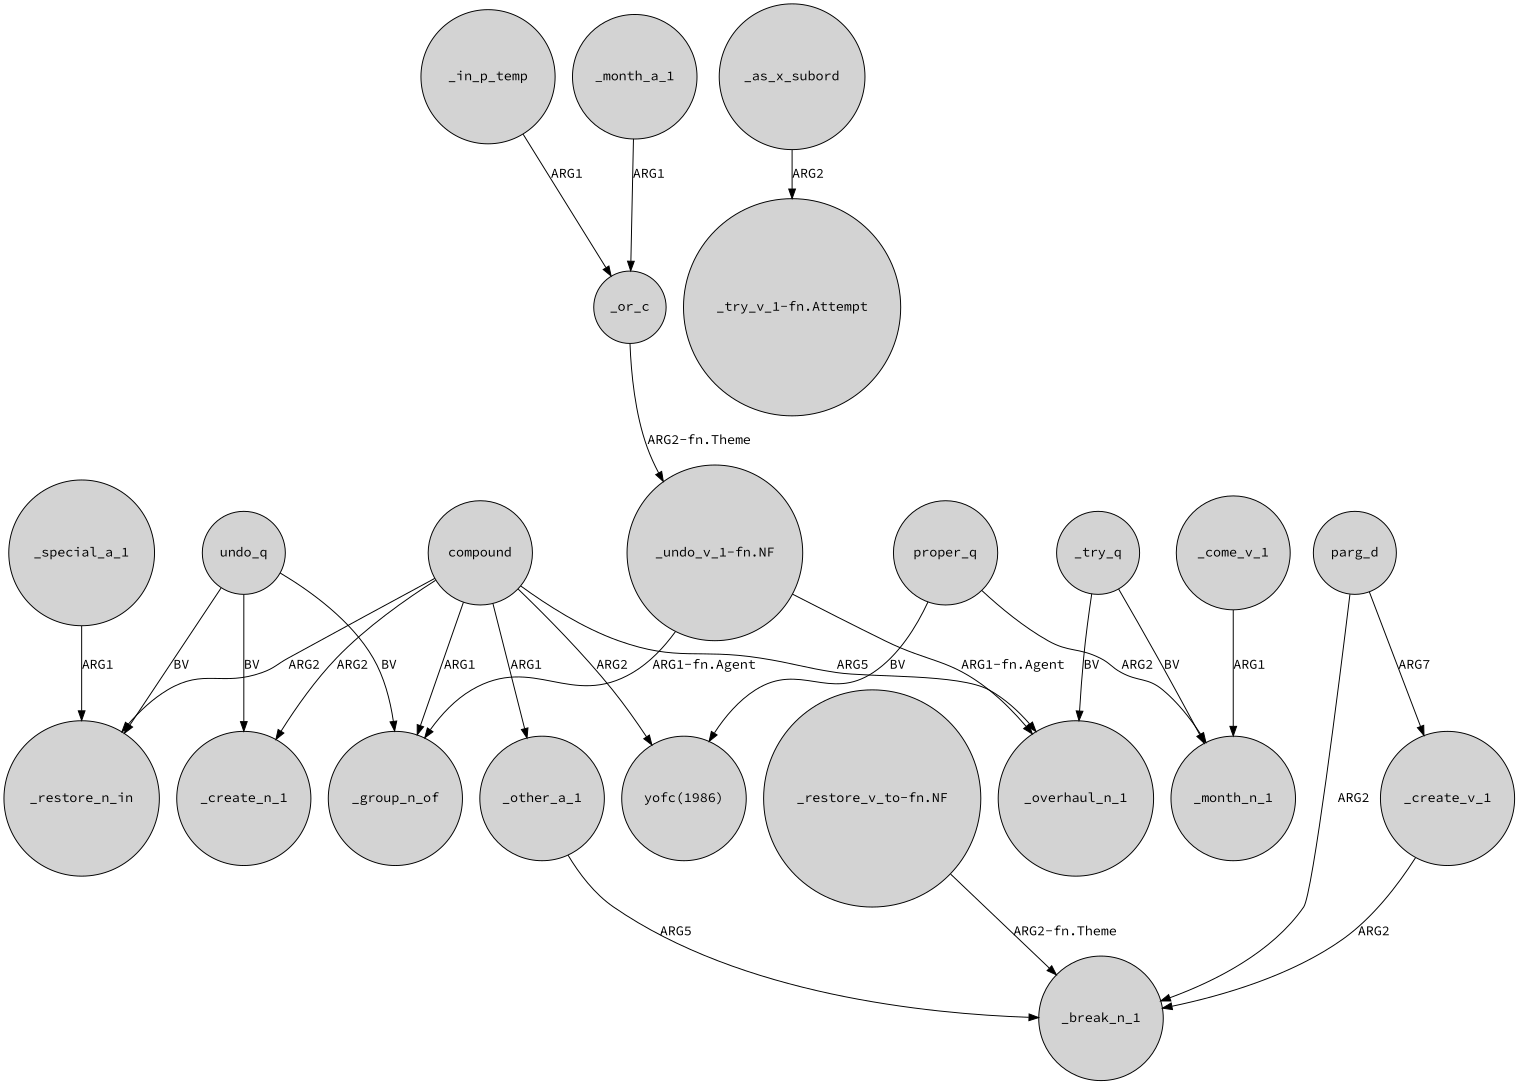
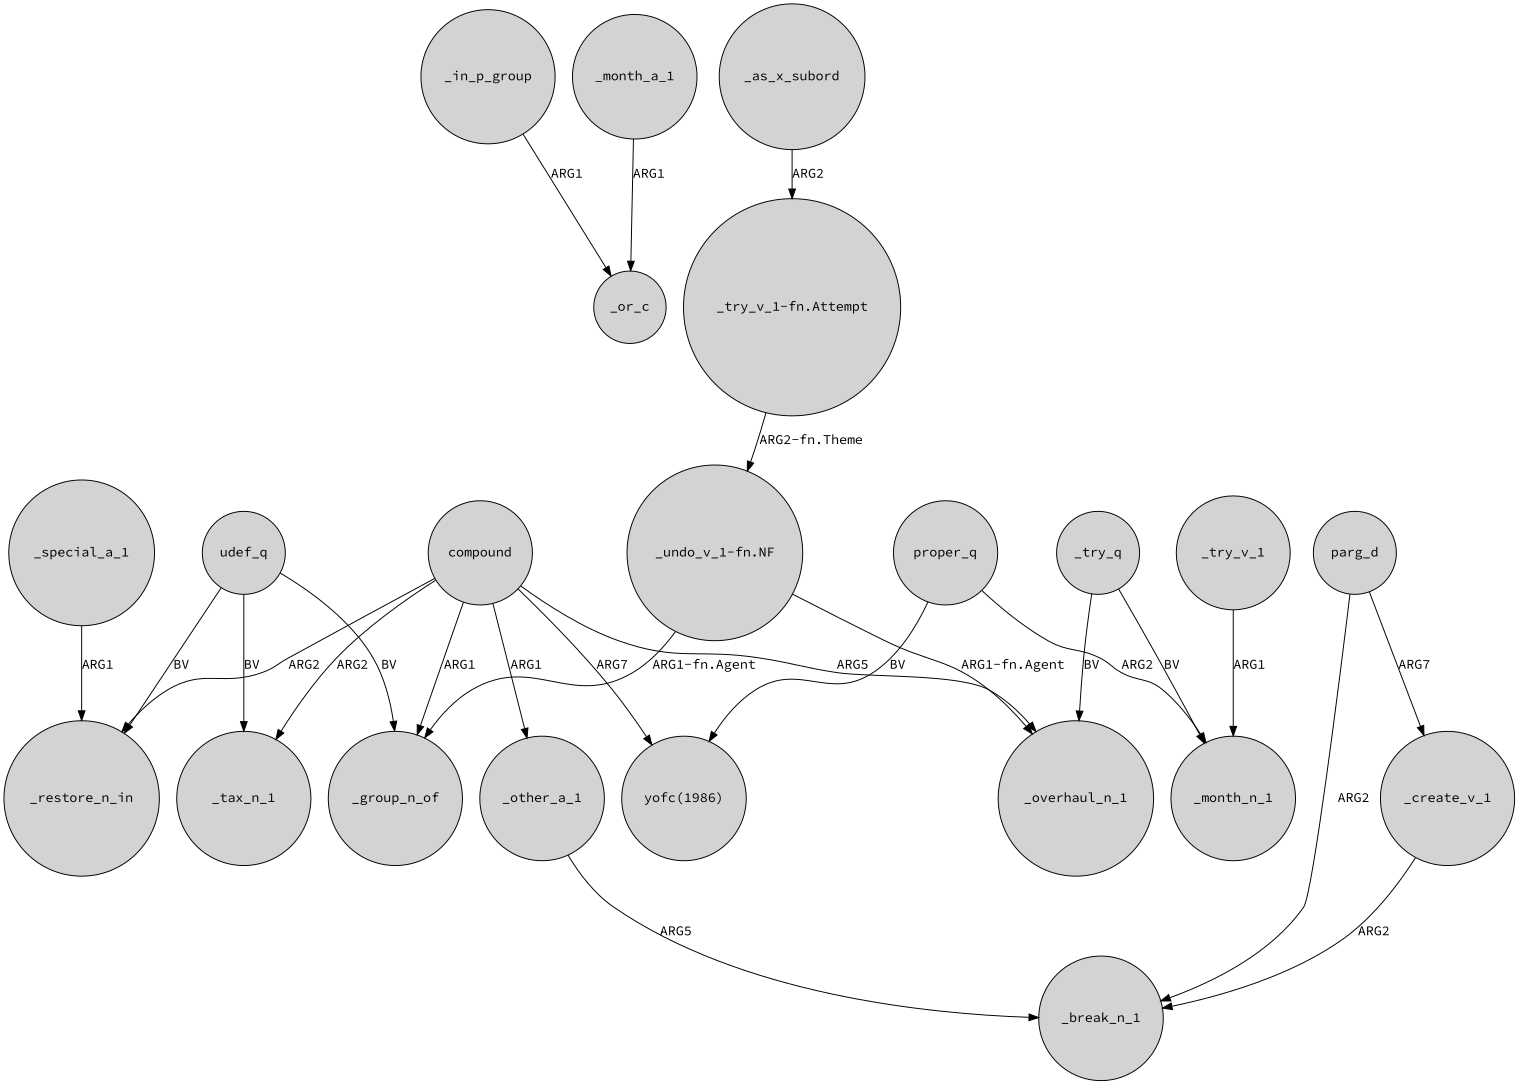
  digraph {
    fontname="Source Code Pro"
    node [fontname="Source Code Pro" shape=circle style=filled]
    edge [fontname="Source Code Pro"]
    "_undo_v_1-fn.NF"
    _group_n_of
    _overhaul_n_1
    n4 [label=_restore_n_in]
    _special_a_1
-   "_restore_v_to-fn.NF"
    _break_n_1
    _other_a_1
    parg_d
    _create_v_1
-   udef_q [label=undo_q]
-   _tax_n_1 [label=_create_n_1]
-   _in_p_temp
+   udef_q
+   _tax_n_1
+   _in_p_temp [label=_in_p_group]
    _or_c
    n15 [label=_month_a_1]
    compound
    "yofc(1986)"
    _as_x_subord
    "_try_v_1-fn.Attempt"
    n20 [label=_try_q]
    _month_n_1
    proper_q
-   _come_v_1
+   _come_v_1 [label=_try_v_1]
    "_undo_v_1-fn.NF" -> _group_n_of [label="ARG1-fn.Agent"]
    "_undo_v_1-fn.NF" -> _overhaul_n_1 [label="ARG1-fn.Agent"]
    _special_a_1 -> n4 [label=ARG1]
-   "_restore_v_to-fn.NF" -> _break_n_1 [label="ARG2-fn.Theme"]
    _other_a_1 -> _break_n_1 [label=ARG5]
    parg_d -> _break_n_1 [label=ARG2]
    parg_d -> _create_v_1 [label=ARG7]
    _create_v_1 -> _break_n_1 [label=ARG2]
    udef_q -> _group_n_of [label=BV]
    udef_q -> n4 [label=BV]
    udef_q -> _tax_n_1 [label=BV]
    _in_p_temp -> _or_c [label=ARG1]
    n15 -> _or_c [label=ARG1]
    compound -> _group_n_of [label=ARG1]
    compound -> _overhaul_n_1 [label=ARG5]
    compound -> n4 [label=ARG2]
    compound -> _other_a_1 [label=ARG1]
    compound -> _tax_n_1 [label=ARG2]
-   compound -> "yofc(1986)" [label=ARG2]
+   compound -> "yofc(1986)" [label=ARG7]
    _as_x_subord -> "_try_v_1-fn.Attempt" [label=ARG2]
-   _or_c -> "_undo_v_1-fn.NF" [label="ARG2-fn.Theme"]
+   "_try_v_1-fn.Attempt" -> "_undo_v_1-fn.NF" [label="ARG2-fn.Theme"]
    n20 -> _overhaul_n_1 [label=BV]
    n20 -> _month_n_1 [label=BV]
    proper_q -> "yofc(1986)" [label=BV]
    proper_q -> _month_n_1 [label=ARG2]
    _come_v_1 -> _month_n_1 [label=ARG1]
  }
